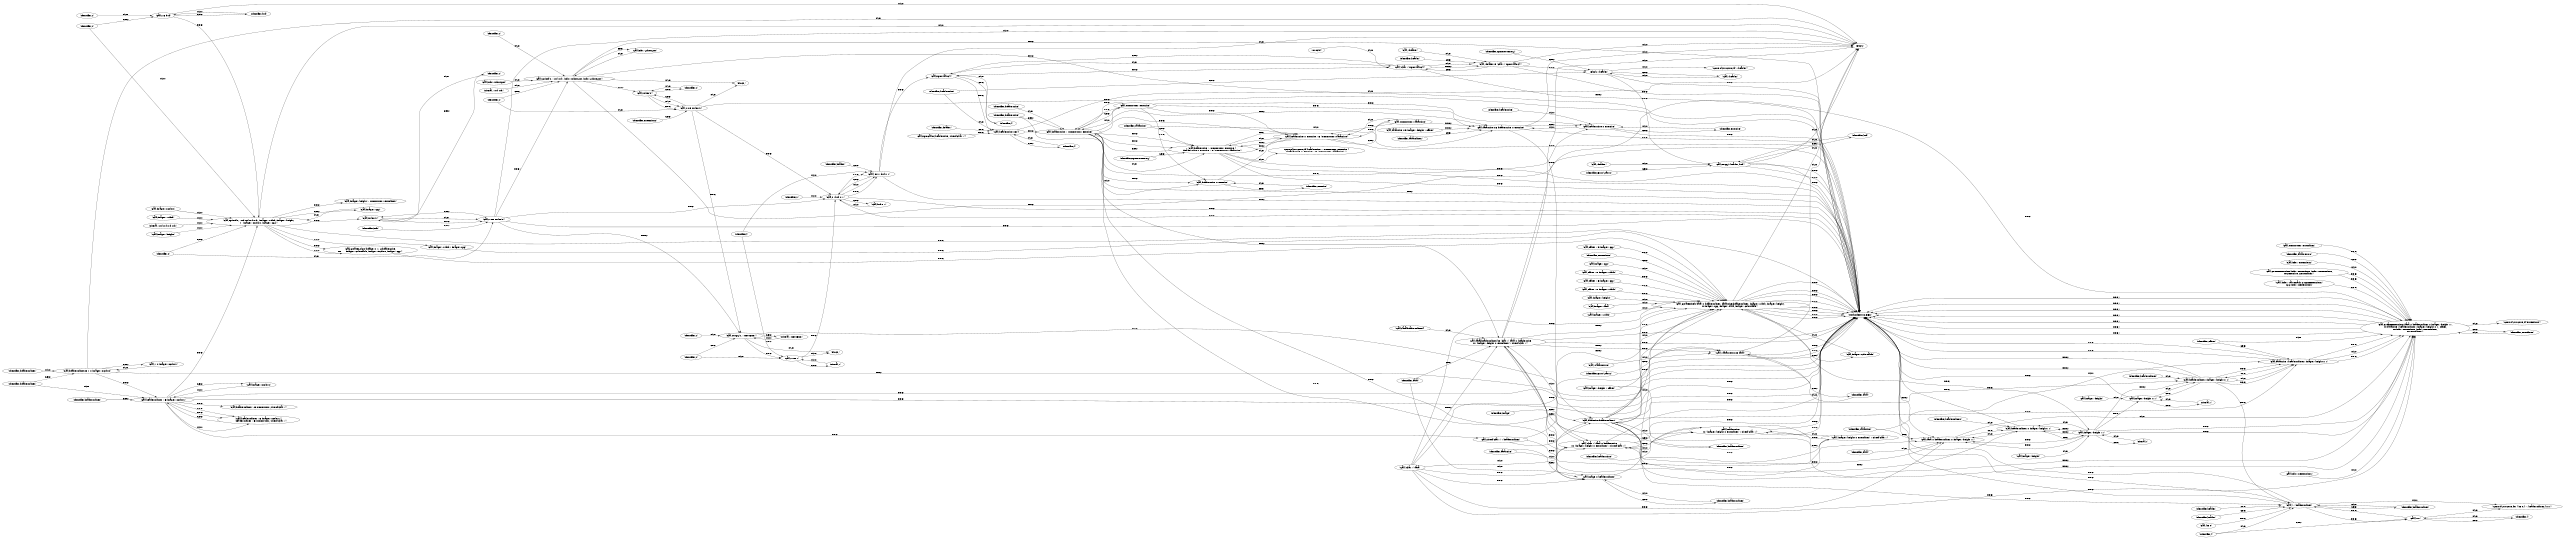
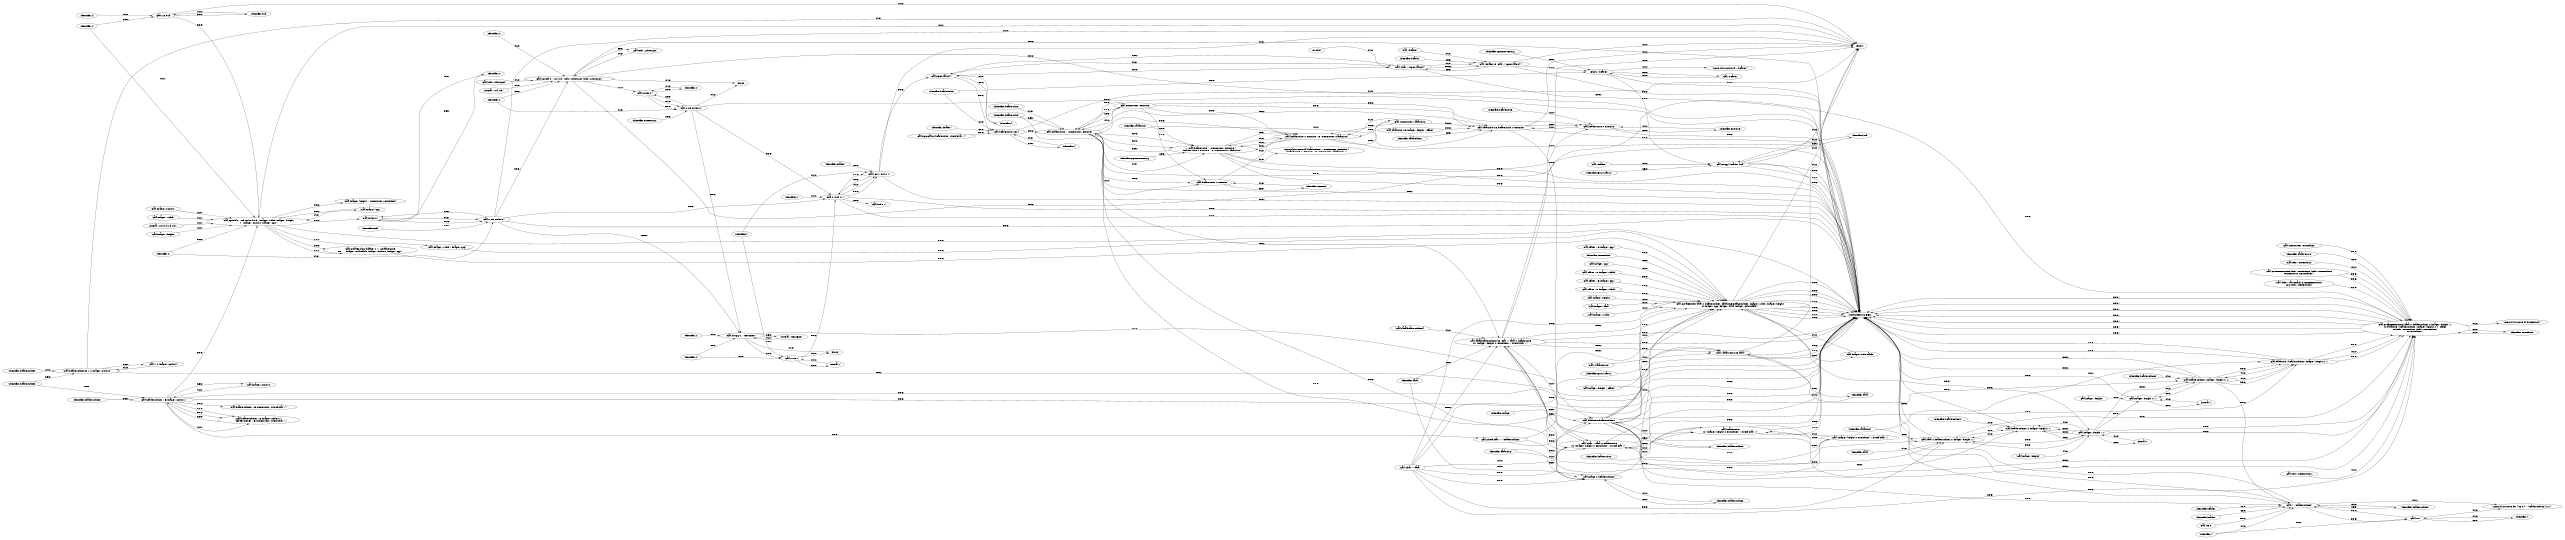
  digraph {
    rankdir=LR
    n1 [label="(Call,strcpy(s, \" XPMEXT\"))"]
    n2 [label="(Call,s += 7)"]
    n3 [label="(MethodReturn,RET)"]
    n4 [label="(Literal,\" XPMEXT\")"]
    n5 [label="(Block,)"]
    n6 [label="(Call,s - buf + 1)"]
    n7 [label="(Literal,7)"]
    n8 [label="(Call,s += strlen(s))"]
    n9 [label="(Call,strlen(s))"]
    n10 [label="(Block,)"]
    n11 [label="(Identifier,s)"]
    n12 [label="(Call,l = s - buf + 1)"]
    n13 [label="(Call,buf + 1)"]
    n14 [label="(Call,sprintf(s, \" %d %d\", info->x_hotspot, info->y_hotspot))"]
    n15 [label="(Call,info->y_hotspot)"]
    n16 [label="(Call,s += strlen(s))"]
    n17 [label="(Call,strlen(s))"]
    n18 [label="(Block,)"]
    n19 [label="(Identifier,s)"]
    n20 [label="(Call,sprintf(s, \"%d %d %d %d\", image->width, image->height,\n\t    image->ncolors, image->cpp))"]
    n21 [label="(Call,image->width * image->cpp)"]
    n22 [label="(Call,image->height > UINT_MAX - ext_nlines)"]
    n23 [label="(Call,image->cpp)"]
    n24 [label="(Call,CreateColors(header + 1, &header_size,\n\t\t\t       image->colorTable, image->ncolors, image->cpp))"]
    n25 [label="(Call,CreatePixels(data + header_nlines, data_size-header_nlines, image->width, image->height,\n\t\t image->cpp, image->data, image->colorTable))"]
    n26 [label="(Call,s = buf)"]
    n27 [label="(Identifier,buf)"]
    n28 [label="(Call,header_nlines <= image->ncolors)"]
    n29 [label="(Call,header_nlines >= UINT_MAX / sizeof(char *))"]
    n30 [label="(Call,header_nlines <= image->ncolors ||\n       header_nlines >= UINT_MAX / sizeof(char *))"]
    n31 [label="(Call,sizeof(char *) * header_nlines)"]
    n32 [label="(Call,image->ncolors)"]
    n33 [label="(Call,data_size-header_nlines)"]
    n34 [label="(Call,image + header_nlines)"]
    n35 [label="(Call,header_nlines = 1 + image->ncolors)"]
    n36 [label="(Call,1 + image->ncolors)"]
    n37 [label="(Call,XpmMalloc(l))"]
    n38 [label="(Call,(char *) XpmMalloc(l))"]
    n39 [label="(Call,header_size += l)"]
    n40 [label="(Identifier,l)"]
    n41 [label="(Call,*header = (char *) XpmMalloc(l))"]
    n42 [label="(Call,header_size > UINT_MAX - ext_size)"]
    n43 [label="(Identifier,l)"]
    n44 [label="(Block,!*header)"]
    n45 [label="(Call,strcpy(*header, buf))"]
    n46 [label="(ControlStructure,if (!*header))"]
    n47 [label="(Call,*header)"]
    n48 [label="(Identifier,buf)"]
    n49 [label="(Call,header_size > UINT_MAX - ext_size ||\n\theader_size + ext_size >= (UINT_MAX - data_size))"]
    n50 [label="(Call,header_size + ext_size >= (UINT_MAX - data_size))"]
    n51 [label="(Call,header_size + ext_size)"]
    n52 [label="(Call,data_size += header_size + ext_size)"]
    n53 [label="(Call,header_size + ext_size)"]
    n54 [label="(Call,data[header_nlines] = (char *) data + header_size\n\t+ (image->height + ext_nlines) * sizeof(char *))"]
    n55 [label="(Call,(char *) data + header_size\n\t+ (image->height + ext_nlines) * sizeof(char *))"]
    n56 [label="(Call,header_size\n\t+ (image->height + ext_nlines) * sizeof(char *))"]
    n57 [label="(Call,UINT_MAX - ext_size)"]
    n58 [label="(ControlStructure,if (header_size > UINT_MAX - ext_size ||\n\theader_size + ext_size >= (UINT_MAX - data_size) ))"]
    n59 [label="(Call,UINT_MAX - data_size)"]
    n60 [label="(Identifier,ext_size)"]
    n61 [label="(Identifier,ext_size)"]
    n62 [label="(Call,CreateExtensions(data + header_nlines + image->height - 1,\n\t\t\t data_size - header_nlines - image->height + 1, offset,\n\t\t\t info->extensions, info->nextensions,\n\t\t\t ext_nlines))"]
    n63 [label="(Call,data + header_nlines + image->height - 1)"]
    n64 [label="(Call,*data_return = data)"]
    n65 [label="(Call,(image->height + ext_nlines) * sizeof(char *))"]
    n66 [label="(Call,header_nlines + image->height - 1)"]
    n67 [label="(Call,header_nlines - image->height + 1)"]
    n68 [label="(Call,data_size - header_nlines - image->height + 1)"]
    n69 [label="(Call,l < header_nlines)"]
    n70 [label="(Identifier,header_nlines)"]
    n71 [label="(Call,image->height - 1)"]
    n72 [label="(Call,image->colorTable)"]
    n73 [label="(ControlStructure,if (extensions))"]
    n74 [label="(Identifier,ext_nlines)"]
    n75 [label="(Call,image->height + 1)"]
    n76 [label="(Call,l++)"]
    n77 [label="(ControlStructure,for (l = 0; l < header_nlines; l++))"]
    n78 [label="(Identifier,header_nlines)"]
    n79 [label="(Literal,1)"]
    n80 [label="(Literal,1)"]
    n81 [label="(Identifier,l)"]
    n82 [label="(Identifier,header_nlines)"]
    n83 [label="(Identifier,data)"]
    n84 [label="(Identifier,header_size)"]
    n85 [label="(Call,offset <= image->cpp)"]
    n86 [label="(Call,*header)"]
    n87 [label="(Identifier,header)"]
    n88 [label="(Identifier,info)"]
    n89 [label="(Identifier,XpmNoMemory)"]
    n90 [label="(Identifier,header)"]
    n91 [label="(Call,image->ncolors)"]
    n92 [label="(Identifier,s)"]
    n93 [label="(Identifier,data)"]
    n94 [label="(Identifier,data_size)"]
    n95 [label="(Identifier,data_size)"]
    n96 [label="(Call,XpmCalloc(header_size, sizeof(char *)))"]
    n97 [label="(Identifier,header_size)"]
    n98 [label="(Identifier,XpmNoMemory)"]
    n99 [label="(Call,offset <= image->width)"]
    n100 [label="(Call,image->height)"]
    n101 [label="(Identifier,s)"]
    n102 [label="(Identifier,header_nlines)"]
    n103 [label="(Call,info->nextensions)"]
    n104 [label="(Identifier,s)"]
    n105 [label="(Call,l = 0)"]
    n106 [label="(Call,image->height)"]
    n107 [label="(Call,image->height * offset)"]
    n108 [label="(Call,(char *) data)"]
    n109 [label="(Identifier,data)"]
    n110 [label="(Identifier,header_nlines)"]
    n111 [label="(Identifier,ErrorStatus)"]
    n112 [label="(Identifier,header_size)"]
    n113 [label="(Identifier,header)"]
    n114 [label="(Call,*data_return)"]
    n115 [label="(Identifier,extensions)"]
    n116 [label="(Identifier,l)"]
    n117 [label="(Identifier,s)"]
    n118 [label="(Call,UINT_MAX - ext_nlines)"]
    n119 [label="(Identifier,header_size)"]
    n120 [label="(Call,image->width)"]
    n121 [label="(Literal,\"%d %d %d %d\")"]
    n122 [label="(Identifier,data_size)"]
    n123 [label="(Identifier,header_nlines)"]
    n124 [label="(Call,data[header_nlines])"]
    n125 [label="(Call,image->data)"]
    n126 [label="(Call,data_size += image->height * offset)"]
    n127 [label="(Identifier,header_nlines)"]
    n128 [label="(Identifier,s)"]
    n129 [label="(Identifier,header_size)"]
    n130 [label="(Call,image->width)"]
    n131 [label="(Identifier,data_return)"]
    n132 [label="(Identifier,s)"]
    n133 [label="(Call,offset <= image->cpp)"]
    n134 [label="(Identifier,s)"]
    n135 [label="(Identifier,extensions)"]
    n136 [label="(Identifier,s)"]
    n137 [label="(Identifier,l)"]
    n138 [label="(Call,image->cpp)"]
    n139 [label="(Call,info->extensions)"]
    n140 [label="(Identifier,header)"]
    n141 [label="(Call,CountExtensions(info->extensions, info->nextensions,\n\t\t\t&ext_size, &ext_nlines))"]
    n142 [label="(Call,*header)"]
    n143 [label="(Identifier,header)"]
    n144 [label="(Identifier,data_nlines)"]
    n145 [label="(Call,offset <= image->width)"]
    n146 [label="(Call,info->x_hotspot)"]
    n147 [label="(Identifier,header_nlines)"]
    n148 [label="(Identifier,image)"]
    n149 [label="(Call,image->height)"]
    n150 [label="(Call,(info->valuemask & XpmExtensions)\n\t&& info->nextensions)"]
    n151 [label="(Literal,\" %d %d\")"]
    n152 [label="(Call,image->height)"]
    n153 [label="(Identifier,ErrorStatus)"]
-   n154 [label="(Identifier,offset)"]
    1000294
    n1 -> n2 [label="DDG: "]
    n1 -> n3 [label="DDG: "]
    n1 -> n4 [label="CFG: "]
    n1 -> n5 [label="AST: "]
    n2 -> n5 [label="AST: "]
    n2 -> n6 [label="DDG: "]
    n2 -> n7 [label="CFG: "]
    n4 -> n1 [label="AST: "]
    n6 -> n3 [label="DDG: "]
    n6 -> n3 [label="DDG: "]
    n6 -> n12 [label="AST: "]
    n6 -> n12 [label="DDG: "]
    n6 -> n12 [label="DDG: "]
    n6 -> n13 [label="CFG: "]
    n7 -> n2 [label="AST: "]
    n8 -> n1 [label="DDG: "]
    n8 -> n3 [label="DDG: "]
    n8 -> n6 [label="DDG: "]
    n8 -> n9 [label="CFG: "]
    n8 -> n10 [label="AST: "]
    n9 -> n8 [label="AST: "]
    n9 -> n8 [label="DDG: "]
    n9 -> n11 [label="CFG: "]
    n11 -> n9 [label="AST: "]
    n12 -> n3 [label="DDG: "]
    n12 -> n6 [label="CFG: "]
    n12 -> n18 [label="AST: "]
    n12 -> n37 [label="DDG: "]
-   n13 -> n6 [label="AST: "]
    n14 -> n3 [label="DDG: "]
    n14 -> n3 [label="DDG: "]
    n14 -> n3 [label="DDG: "]
    n14 -> n9 [label="DDG: "]
    n14 -> n10 [label="AST: "]
    n14 -> n15 [label="CFG: "]
    n15 -> n14 [label="AST: "]
    n16 -> n1 [label="DDG: "]
    n16 -> n3 [label="DDG: "]
    n16 -> n6 [label="DDG: "]
    n16 -> n14 [label="DDG: "]
    n16 -> n17 [label="CFG: "]
    n16 -> n18 [label="AST: "]
    n17 -> n16 [label="AST: "]
    n17 -> n16 [label="DDG: "]
    n17 -> n19 [label="CFG: "]
    n19 -> n17 [label="AST: "]
    n20 -> n3 [label="DDG: "]
    n20 -> n17 [label="DDG: "]
    n20 -> n18 [label="AST: "]
    n20 -> n21 [label="DDG: "]
    n20 -> n22 [label="DDG: "]
    n20 -> n23 [label="CFG: "]
    n20 -> n24 [label="DDG: "]
    n20 -> n24 [label="DDG: "]
    n21 -> n25 [label="DDG: "]
    n23 -> n20 [label="AST: "]
    n24 -> n25 [label="DDG: "]
    n25 -> n3 [label="DDG: "]
    n25 -> n3 [label="DDG: "]
    n25 -> n3 [label="DDG: "]
    n25 -> n3 [label="DDG: "]
    n25 -> n3 [label="DDG: "]
    n25 -> n3 [label="DDG: "]
    n25 -> n3 [label="DDG: "]
    n25 -> n3 [label="DDG: "]
    n25 -> n18 [label="AST: "]
    n25 -> n71 [label="DDG: "]
    n25 -> n72 [label="CFG: "]
    n26 -> n18 [label="AST: "]
    n26 -> n20 [label="DDG: "]
    n26 -> n27 [label="CFG: "]
    n27 -> n26 [label="AST: "]
    n28 -> n3 [label="DDG: "]
    n28 -> n3 [label="DDG: "]
    n28 -> n20 [label="DDG: "]
    n28 -> n29 [label="DDG: "]
    n28 -> n30 [label="AST: "]
    n28 -> n30 [label="DDG: "]
    n28 -> n30 [label="DDG: "]
    n28 -> n31 [label="DDG: "]
    n28 -> n32 [label="CFG: "]
    n30 -> n28 [label="CFG: "]
    n31 -> n25 [label="DDG: "]
    n31 -> n33 [label="DDG: "]
    n31 -> n34 [label="DDG: "]
    n32 -> n28 [label="AST: "]
    n33 -> n3 [label="DDG: "]
    n33 -> n3 [label="DDG: "]
    n33 -> n25 [label="AST: "]
    n33 -> n25 [label="DDG: "]
    n33 -> n25 [label="DDG: "]
    n33 -> n62 [label="DDG: "]
    n33 -> n63 [label="DDG: "]
    n33 -> n66 [label="DDG: "]
    n33 -> n67 [label="DDG: "]
    n33 -> n68 [label="DDG: "]
    n33 -> n69 [label="DDG: "]
    n33 -> n70 [label="CFG: "]
    n34 -> n25 [label="AST: "]
    n34 -> n82 [label="CFG: "]
    n35 -> n3 [label="DDG: "]
    n35 -> n18 [label="AST: "]
-   n35 -> n28 [label="DDG: "]
    n35 -> n36 [label="CFG: "]
    n36 -> n35 [label="AST: "]
    n37 -> n38 [label="AST: "]
    n37 -> n38 [label="DDG: "]
    n37 -> n39 [label="DDG: "]
    n37 -> n40 [label="CFG: "]
    n38 -> n3 [label="DDG: "]
    n38 -> n37 [label="CFG: "]
    n38 -> n41 [label="AST: "]
    n38 -> n41 [label="DDG: "]
    n39 -> n18 [label="AST: "]
    n39 -> n42 [label="DDG: "]
    n39 -> n43 [label="CFG: "]
    n40 -> n37 [label="AST: "]
    n41 -> n3 [label="DDG: "]
    n41 -> n18 [label="AST: "]
    n41 -> n38 [label="CFG: "]
    n41 -> n44 [label="DDG: "]
    n42 -> n3 [label="DDG: "]
    n42 -> n49 [label="AST: "]
    n42 -> n49 [label="DDG: "]
    n42 -> n49 [label="DDG: "]
    n42 -> n50 [label="DDG: "]
    n42 -> n51 [label="DDG: "]
    n42 -> n52 [label="DDG: "]
    n42 -> n53 [label="DDG: "]
    n42 -> n54 [label="DDG: "]
    n42 -> n55 [label="DDG: "]
    n42 -> n56 [label="DDG: "]
    n42 -> n57 [label="CFG: "]
    n43 -> n39 [label="AST: "]
    n44 -> n3 [label="DDG: "]
    n44 -> n45 [label="DDG: "]
    n44 -> n46 [label="AST: "]
    n44 -> n47 [label="CFG: "]
    n45 -> n3 [label="DDG: "]
    n45 -> n3 [label="DDG: "]
    n45 -> n3 [label="DDG: "]
    n45 -> n18 [label="AST: "]
    n45 -> n48 [label="CFG: "]
    n47 -> n44 [label="AST: "]
    n48 -> n45 [label="AST: "]
    n49 -> n3 [label="DDG: "]
    n49 -> n3 [label="DDG: "]
    n49 -> n3 [label="DDG: "]
    n49 -> n42 [label="CFG: "]
    n49 -> n50 [label="CFG: "]
    n49 -> n58 [label="AST: "]
    n50 -> n3 [label="DDG: "]
    n50 -> n49 [label="AST: "]
    n50 -> n49 [label="DDG: "]
    n50 -> n49 [label="DDG: "]
    n50 -> n59 [label="CFG: "]
    n51 -> n50 [label="AST: "]
    n51 -> n60 [label="CFG: "]
    n52 -> n3 [label="DDG: "]
    n52 -> n18 [label="AST: "]
    n52 -> n33 [label="DDG: "]
    n52 -> n53 [label="CFG: "]
    n53 -> n3 [label="DDG: "]
    n53 -> n52 [label="AST: "]
    n53 -> n61 [label="CFG: "]
    n54 -> n3 [label="DDG: "]
    n54 -> n3 [label="DDG: "]
    n54 -> n18 [label="AST: "]
    n54 -> n25 [label="DDG: "]
    n54 -> n34 [label="DDG: "]
    n54 -> n55 [label="CFG: "]
    n54 -> n62 [label="DDG: "]
    n54 -> n63 [label="DDG: "]
    n54 -> n64 [label="DDG: "]
    n55 -> n3 [label="DDG: "]
    n55 -> n3 [label="DDG: "]
    n55 -> n54 [label="AST: "]
    n55 -> n56 [label="CFG: "]
    n56 -> n3 [label="DDG: "]
    n56 -> n3 [label="DDG: "]
    n56 -> n55 [label="AST: "]
    n56 -> n65 [label="CFG: "]
    n57 -> n42 [label="AST: "]
    n57 -> n42 [label="DDG: "]
    n57 -> n42 [label="DDG: "]
    n57 -> n50 [label="DDG: "]
    n57 -> n51 [label="DDG: "]
    n57 -> n52 [label="DDG: "]
    n57 -> n53 [label="DDG: "]
    n59 -> n50 [label="AST: "]
    n59 -> n50 [label="DDG: "]
    n59 -> n50 [label="DDG: "]
    n59 -> n52 [label="DDG: "]
    n60 -> n51 [label="AST: "]
    n61 -> n53 [label="AST: "]
    n62 -> n3 [label="DDG: "]
    n62 -> n3 [label="DDG: "]
    n62 -> n3 [label="DDG: "]
    n62 -> n3 [label="DDG: "]
    n62 -> n3 [label="DDG: "]
    n62 -> n3 [label="DDG: "]
    n62 -> n3 [label="DDG: "]
    n62 -> n73 [label="AST: "]
    n62 -> n74 [label="CFG: "]
-   n3 -> n63 [label="DDG: "]
+   n63 -> n3 [label="DDG: "]
    n63 -> n62 [label="AST: "]
    n63 -> n66 [label="CFG: "]
    n64 -> n3 [label="DDG: "]
    n64 -> n3 [label="DDG: "]
    n64 -> n18 [label="AST: "]
    n64 -> n83 [label="CFG: "]
    n65 -> n54 [label="DDG: "]
    n65 -> n55 [label="DDG: "]
    n65 -> n56 [label="AST: "]
    n65 -> n56 [label="DDG: "]
    n66 -> n3 [label="DDG: "]
    n66 -> n63 [label="AST: "]
    n66 -> n71 [label="CFG: "]
    n67 -> n3 [label="DDG: "]
    n67 -> n3 [label="DDG: "]
    n67 -> n68 [label="AST: "]
    n67 -> n68 [label="DDG: "]
    n67 -> n68 [label="DDG: "]
    n67 -> n69 [label="DDG: "]
    n67 -> n75 [label="CFG: "]
    n68 -> n3 [label="DDG: "]
    n68 -> n3 [label="DDG: "]
    n68 -> n62 [label="AST: "]
    n68 -> n62 [label="DDG: "]
    n68 -> n62 [label="DDG: "]
-   n68 -> n67 [label="CFG: "]
+   n68 -> n67 [label="AST: "]
    n69 -> n3 [label="DDG: "]
    n69 -> n3 [label="DDG: "]
    n69 -> n3 [label="DDG: "]
    n69 -> n76 [label="DDG: "]
    n69 -> n77 [label="AST: "]
    n69 -> n78 [label="CFG: "]
    n70 -> n33 [label="AST: "]
    n71 -> n62 [label="DDG: "]
    n71 -> n62 [label="DDG: "]
    n71 -> n63 [label="DDG: "]
    n71 -> n63 [label="DDG: "]
    n71 -> n66 [label="AST: "]
    n71 -> n66 [label="DDG: "]
    n71 -> n66 [label="DDG: "]
    n71 -> n67 [label="DDG: "]
    n71 -> n75 [label="DDG: "]
    n71 -> n79 [label="CFG: "]
    n72 -> n25 [label="AST: "]
    n74 -> n62 [label="AST: "]
    n75 -> n3 [label="DDG: "]
    n75 -> n67 [label="AST: "]
    n75 -> n80 [label="CFG: "]
    n76 -> n69 [label="DDG: "]
    n76 -> n77 [label="AST: "]
    n76 -> n81 [label="CFG: "]
    n78 -> n69 [label="AST: "]
    n79 -> n71 [label="AST: "]
    n80 -> n75 [label="AST: "]
    n81 -> n76 [label="AST: "]
    n82 -> n34 [label="AST: "]
    n83 -> n64 [label="AST: "]
    n84 -> n42 [label="AST: "]
    n85 -> n25 [label="DDG: "]
    n86 -> n45 [label="AST: "]
    n87 -> n69 [label="CFG: "]
    n88 -> n16 [label="CFG: "]
    n89 -> n44 [label="CFG: "]
    n90 -> n41 [label="CFG: "]
    n91 -> n20 [label="AST: "]
    n92 -> n14 [label="AST: "]
    n93 -> n34 [label="AST: "]
    n93 -> n54 [label="CFG: "]
    n94 -> n33 [label="AST: "]
    n94 -> n34 [label="CFG: "]
    n95 -> n63 [label="CFG: "]
    n95 -> n68 [label="AST: "]
    n96 -> n39 [label="DDG: "]
    n97 -> n56 [label="AST: "]
    n98 -> n49 [label="CFG: "]
    n99 -> n25 [label="DDG: "]
    n100 -> n71 [label="AST: "]
    n101 -> n1 [label="CFG: "]
    n101 -> n2 [label="AST: "]
    n102 -> n35 [label="AST: "]
    n103 -> n62 [label="AST: "]
    n104 -> n20 [label="AST: "]
    n104 -> n26 [label="CFG: "]
    n105 -> n69 [label="DDG: "]
    n106 -> n25 [label="AST: "]
    n107 -> n25 [label="DDG: "]
    n107 -> n62 [label="DDG: "]
    n108 -> n25 [label="DDG: "]
    n108 -> n34 [label="DDG: "]
    n108 -> n54 [label="DDG: "]
    n108 -> n55 [label="AST: "]
    n108 -> n55 [label="DDG: "]
    n108 -> n62 [label="DDG: "]
    n108 -> n63 [label="DDG: "]
    n108 -> n64 [label="DDG: "]
    n109 -> n63 [label="AST: "]
    n110 -> n67 [label="AST: "]
    n111 -> n45 [label="CFG: "]
    n112 -> n39 [label="AST: "]
    n112 -> n44 [label="CFG: "]
    n113 -> n12 [label="CFG: "]
    n114 -> n64 [label="AST: "]
    n115 -> n8 [label="CFG: "]
    n116 -> n2 [label="CFG: "]
    n116 -> n12 [label="AST: "]
    n117 -> n6 [label="AST: "]
    n118 -> n62 [label="DDG: "]
    n119 -> n42 [label="CFG: "]
    n119 -> n51 [label="AST: "]
    n120 -> n20 [label="AST: "]
    n121 -> n20 [label="AST: "]
    n122 -> n49 [label="CFG: "]
    n122 -> n52 [label="AST: "]
    n123 -> n66 [label="AST: "]
    n124 -> n54 [label="AST: "]
    n125 -> n25 [label="AST: "]
    n126 -> n52 [label="DDG: "]
    n127 -> n28 [label="CFG: "]
    n128 -> n26 [label="AST: "]
    n129 -> n53 [label="AST: "]
    n130 -> n25 [label="AST: "]
    n131 -> n62 [label="CFG: "]
    n132 -> n16 [label="AST: "]
    n132 -> n20 [label="CFG: "]
    n133 -> n25 [label="DDG: "]
    n134 -> n1 [label="AST: "]
    n135 -> n25 [label="CFG: "]
    n136 -> n8 [label="AST: "]
    n136 -> n14 [label="CFG: "]
    n137 -> n69 [label="AST: "]
    n137 -> n76 [label="CFG: "]
    n138 -> n25 [label="AST: "]
    n139 -> n62 [label="AST: "]
    n140 -> n39 [label="CFG: "]
    n141 -> n62 [label="DDG: "]
    n141 -> n62 [label="DDG: "]
    n142 -> n41 [label="AST: "]
    n143 -> n69 [label="CFG: "]
    n144 -> n52 [label="CFG: "]
    n145 -> n25 [label="DDG: "]
    n146 -> n14 [label="AST: "]
    n147 -> n28 [label="AST: "]
    n147 -> n35 [label="CFG: "]
    n148 -> n33 [label="CFG: "]
    n149 -> n75 [label="AST: "]
    n150 -> n62 [label="DDG: "]
    n151 -> n14 [label="AST: "]
    n152 -> n20 [label="AST: "]
    n153 -> n64 [label="CFG: "]
-   n154 -> n62 [label="AST: "]
-   n154 -> n68 [label="CFG: "]
    1000294 -> n38 [label="AST: "]
  }
